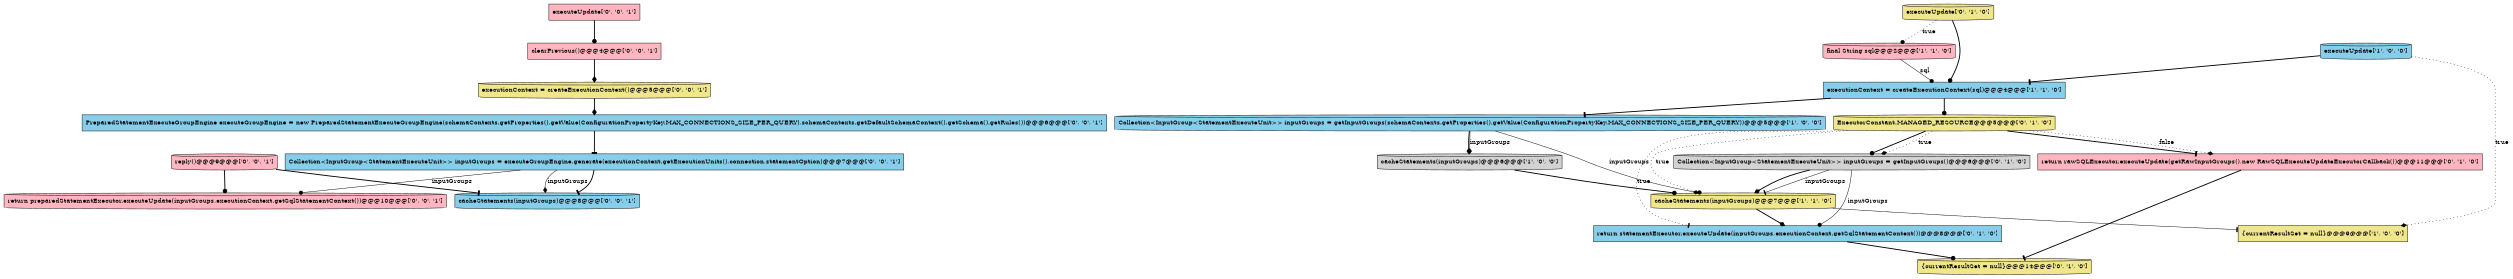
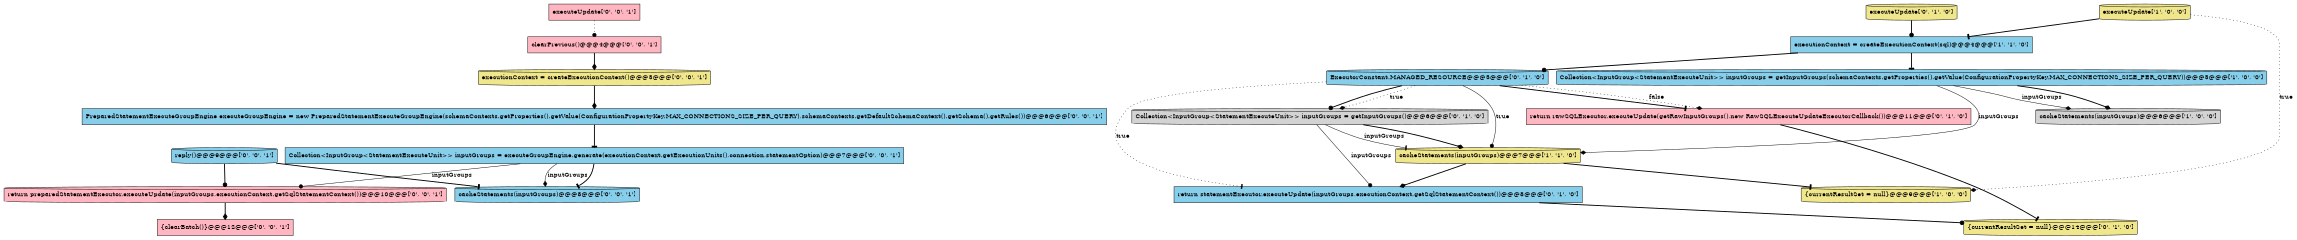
  digraph {
    node [fillcolor=lightpink shape=cylinder style=filled]
    edge [arrowhead=dot style=bold]
    n1 [fillcolor=skyblue label="PreparedStatementExecuteGroupEngine executeGroupEngine = new PreparedStatementExecuteGroupEngine(schemaContexts.getProperties().getValue(ConfigurationPropertyKey.MAX_CONNECTIONS_SIZE_PER_QUERY),schemaContexts.getDefaultSchemaContext().getSchema().getRules())@@@6@@@['0', '0', '1']" shape=box]
    n2 [fillcolor=skyblue label="Collection<InputGroup<StatementExecuteUnit>> inputGroups = executeGroupEngine.generate(executionContext.getExecutionUnits(),connection,statementOption)@@@7@@@['0', '0', '1']" shape=box]
    n3 [label="return preparedStatementExecutor.executeUpdate(inputGroups,executionContext.getSqlStatementContext())@@@10@@@['0', '0', '1']"]
    n4 [fillcolor=skyblue label="cacheStatements(inputGroups)@@@8@@@['0', '0', '1']"]
    n5 [label="clearPrevious()@@@4@@@['0', '0', '1']" shape=box]
    n6 [fillcolor=khaki label="executionContext = createExecutionContext()@@@5@@@['0', '0', '1']"]
+   n7 [label="{clearBatch()}@@@12@@@['0', '0', '1']" shape=box]
    n8 [label="executeUpdate['0', '0', '1']" shape=box]
-   n9 [fillcolor=khaki label="{currentResultSet = null}@@@9@@@['1', '0', '0']" shape=box]
+   n9 [fillcolor=khaki label="{currentResultSet = null}@@@9@@@['1', '0', '0']"]
    n10 [label="return rawSQLExecutor.executeUpdate(getRawInputGroups(),new RawSQLExecuteUpdateExecutorCallback())@@@11@@@['0', '1', '0']" shape=box]
    n11 [fillcolor=khaki label="{currentResultSet = null}@@@14@@@['0', '1', '0']"]
-   n12 [label="reply()@@@9@@@['0', '0', '1']"]
+   n12 [fillcolor=skyblue label="reply()@@@9@@@['0', '0', '1']"]
    n13 [fillcolor=lightgrey label="Collection<InputGroup<StatementExecuteUnit>> inputGroups = getInputGroups()@@@6@@@['0', '1', '0']"]
    n14 [fillcolor=khaki label="cacheStatements(inputGroups)@@@7@@@['1', '1', '0']"]
    n15 [fillcolor=skyblue label="return statementExecutor.executeUpdate(inputGroups,executionContext.getSqlStatementContext())@@@8@@@['0', '1', '0']" shape=box]
    n16 [fillcolor=skyblue label="Collection<InputGroup<StatementExecuteUnit>> inputGroups = getInputGroups(schemaContexts.getProperties().getValue(ConfigurationPropertyKey.MAX_CONNECTIONS_SIZE_PER_QUERY))@@@5@@@['1', '0', '0']"]
    n17 [fillcolor=lightgrey label="cacheStatements(inputGroups)@@@6@@@['1', '0', '0']"]
    n18 [fillcolor=khaki label="executeUpdate['0', '1', '0']"]
    n19 [fillcolor=skyblue label="executionContext = createExecutionContext(sql)@@@4@@@['1', '1', '0']" shape=box]
-   n20 [label="final String sql@@@2@@@['1', '1', '0']"]
-   n21 [fillcolor=khaki label="ExecutorConstant.MANAGED_RESOURCE@@@5@@@['0', '1', '0']"]
-   n22 [fillcolor=skyblue label="executeUpdate['1', '0', '0']"]
+   n21 [fillcolor=skyblue label="ExecutorConstant.MANAGED_RESOURCE@@@5@@@['0', '1', '0']"]
+   n22 [fillcolor=khaki label="executeUpdate['1', '0', '0']"]
    n1 -> n2 [arrowhead=tee]
    n2 -> n3 [label=inputGroups style=solid]
    n2 -> n4 [arrowhead=diamond label=inputGroups style=solid]
    n2 -> n4 [arrowhead=tee]
+   n3 -> n7 [arrowhead=diamond]
    n5 -> n6 [arrowhead=diamond]
    n6 -> n1 [arrowhead=diamond]
-   n8 -> n5
+   n8 -> n5 [style=dotted]
    n10 -> n11 [arrowhead=tee]
    n12 -> n3
    n12 -> n4 [arrowhead=tee]
    n13 -> n14 [arrowhead=diamond]
    n13 -> n14 [arrowhead=tee label=inputGroups style=solid]
    n13 -> n15 [label=inputGroups style=solid]
-   n14 -> n9 [arrowhead=tee style=solid]
+   n14 -> n9 [arrowhead=tee]
    n14 -> n15 [arrowhead=diamond]
    n15 -> n11
    n16 -> n14 [arrowhead=diamond label=inputGroups style=solid]
    n16 -> n17 [arrowhead=diamond]
    n16 -> n17 [arrowhead=diamond label=inputGroups style=solid]
-   n17 -> n14
    n18 -> n19
-   n18 -> n20 [label=true style=dotted]
    n19 -> n16 [arrowhead=tee]
    n19 -> n21
-   n20 -> n19 [label=sql style=solid]
    n21 -> n10 [arrowhead=tee]
    n21 -> n10 [arrowhead=diamond label=false style=dotted]
    n21 -> n13
    n21 -> n13 [arrowhead=diamond label=true style=dotted]
-   n21 -> n14 [label=true style=dotted]
+   n21 -> n14 [label=true style=solid]
    n21 -> n15 [arrowhead=tee label=true style=dotted]
    n22 -> n9 [arrowhead=diamond label=true style=dotted]
    n22 -> n19 [arrowhead=tee]
  }
